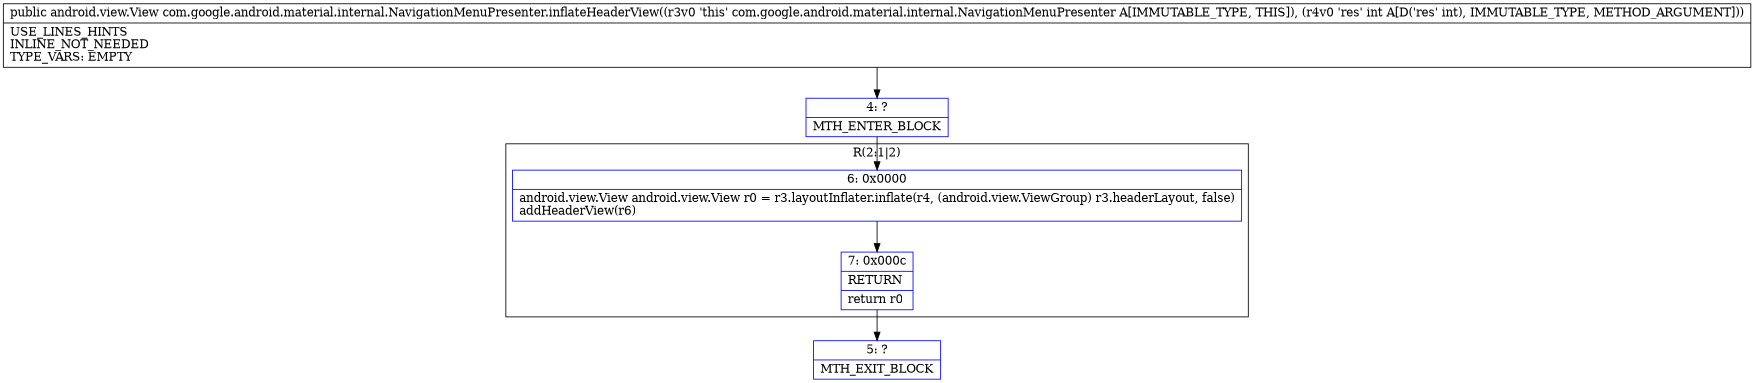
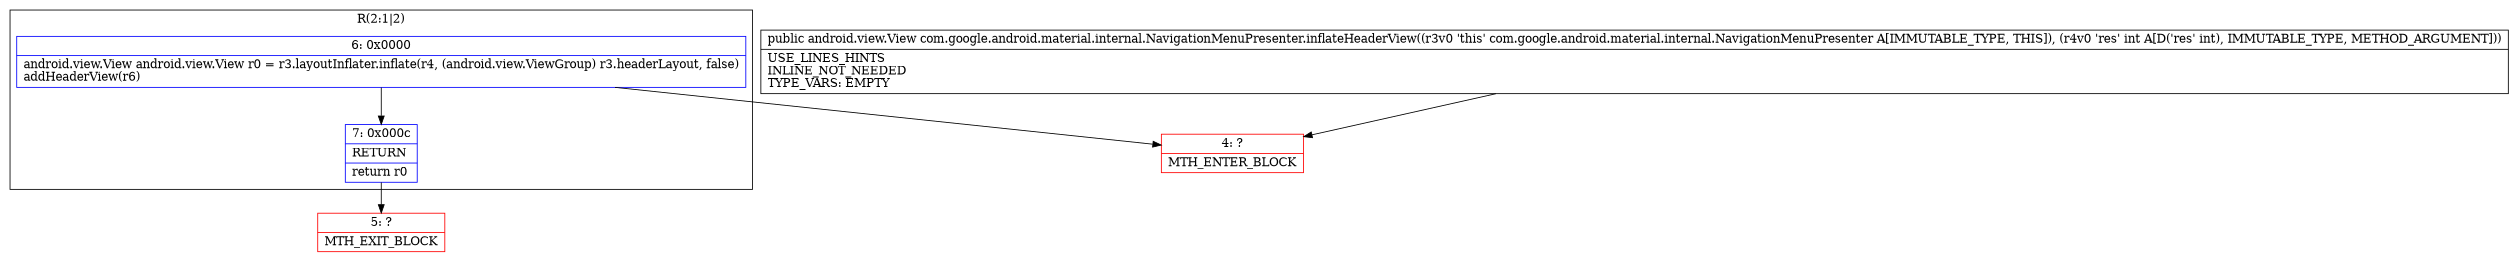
  digraph {
    node [color=blue shape=record]
    n1 [label="{6\:\ 0x0000|android.view.View android.view.View r0 = r3.layoutInflater.inflate(r4, (android.view.ViewGroup) r3.headerLayout, false)\laddHeaderView(r6)\l}"]
    n2 [label="{7\:\ 0x000c|RETURN\l|return r0\l}"]
-   n3 [label="{5\:\ ?|MTH_EXIT_BLOCK\l}"]
-   n4 [label="{4\:\ ?|MTH_ENTER_BLOCK\l}"]
+   n3 [color=red label="{5\:\ ?|MTH_EXIT_BLOCK\l}"]
+   n4 [color=red label="{4\:\ ?|MTH_ENTER_BLOCK\l}"]
    n5 [label="{public android.view.View com.google.android.material.internal.NavigationMenuPresenter.inflateHeaderView((r3v0 'this' com.google.android.material.internal.NavigationMenuPresenter A[IMMUTABLE_TYPE, THIS]), (r4v0 'res' int A[D('res' int), IMMUTABLE_TYPE, METHOD_ARGUMENT]))  | USE_LINES_HINTS\lINLINE_NOT_NEEDED\lTYPE_VARS: EMPTY\l}" color=""]
    subgraph cluster_1 {
      label="R(2:1|2)"
      n1
      n2
    }
    n1 -> n2
    n2 -> n3
-   n4 -> n1
+   n1 -> n4
    n5 -> n4
  }
